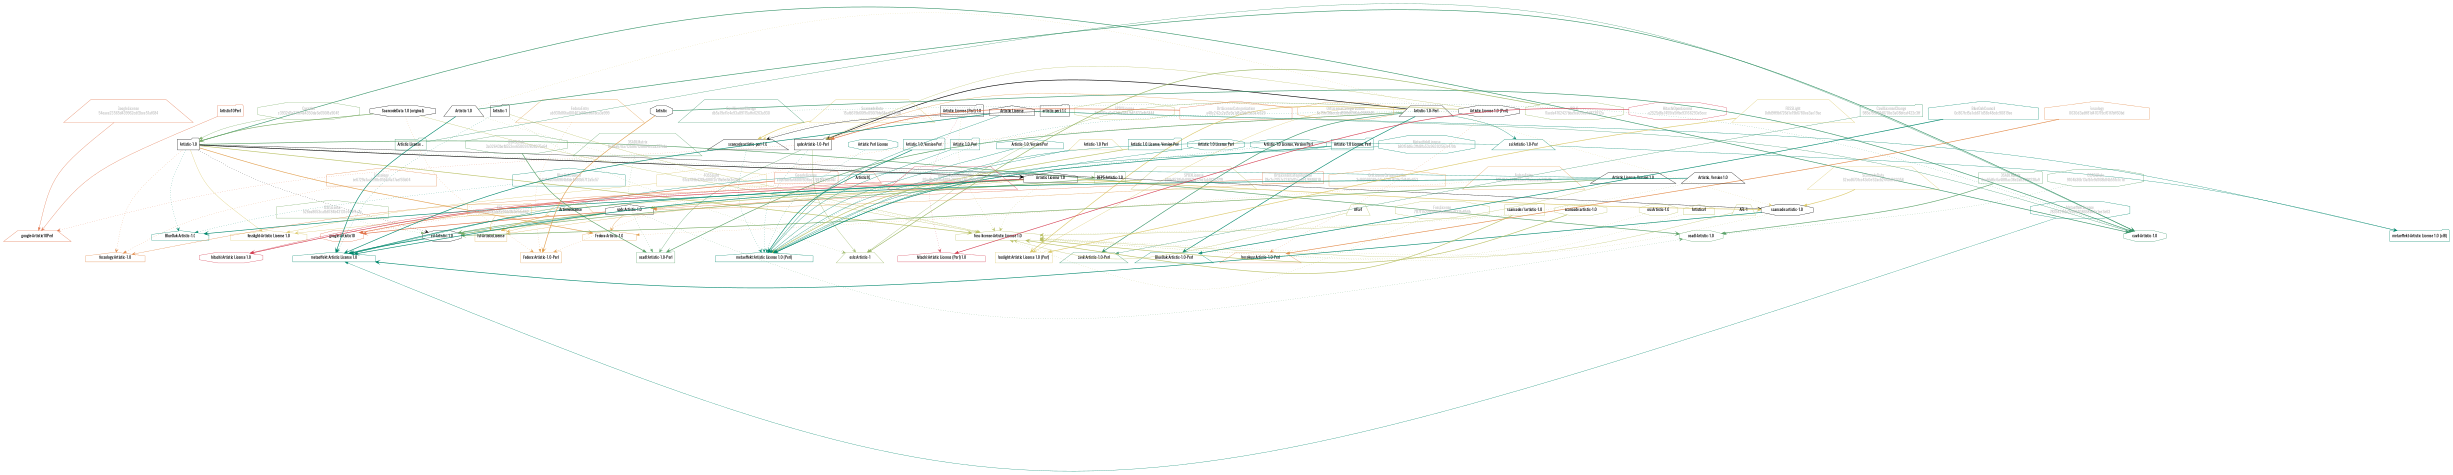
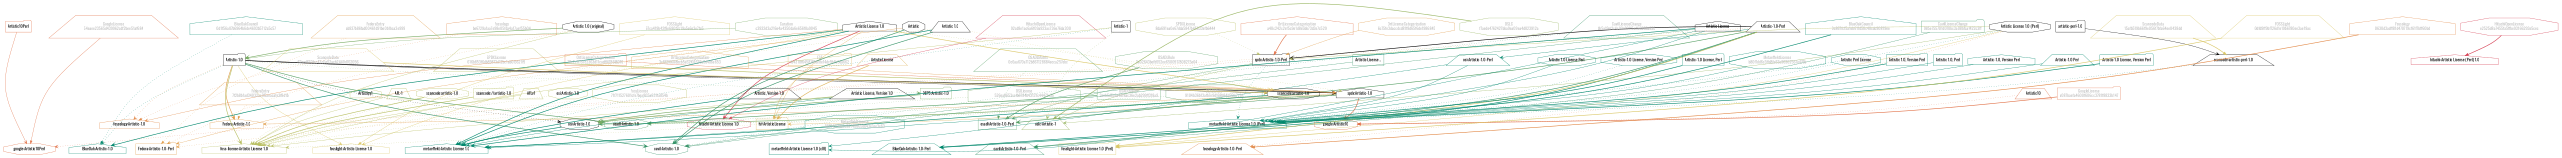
  strict digraph {
    fontname=Oswald
    splines=curved
    node [color="#00876c" fontname=Oswald shape=trapezium]
    edge [color="#00876c" fontname=Oswald style=bold weight=0.7 arrowhead=vee]
    n1 [color="#b8bf62" fillcolor="beige;1" fontcolor=gray label="SPDXLicense\n8da691ea0e67dda5847b45633efb6444" shape=octagon]
    n2 [label="spdx:Artistic-1.0-Perl" shape=folder color=""]
-   n3 [color="#e06f45" label="google:Artistic10Perl"]
+   n3 [color="#e06f45" label="google:Artistic10Perl" shape=octagon]
    n4 [color="#58a066" label="osadl:Artistic-1.0-Perl" shape=folder]
    n5 [color="#98b561" label="oslc:Artistic-1"]
    n6 [label="metaeffekt:Artistic License 1.0 (Perl)" shape=house]
    n7 [color="#e09d4b" label="Fedora:Artistic-1.0-Perl" shape=folder]
    n8 [label="Artistic-1.0-Perl" color=""]
    n9 [label="BlueOak:Artistic-1.0-Perl"]
    n10 [color="#379469" label="cavil:Artistic-1.0-Perl"]
    n11 [label="osi:Artistic-1.0-Perl"]
    n12 [color="#dac767" label="fosslight:Artistic License 1.0 (Perl)" shape=folder]
    n13 [color="#e18745" label="fossology:Artistic-1.0-Perl"]
    n14 [label="metaeffekt:Artistic License 1.0 (cl8)" shape=folder]
    n15 [label="Artistic License 1.0 (Perl)" shape=octagon color=""]
    n16 [color="#b8bf62" fillcolor="beige;1" fontcolor=gray label="SPDXLicense\n616b853f6db89873d12bc1ab0f3627f9"]
    n17 [label="spdx:Artistic-1.0" shape=house color=""]
    n18 [label="osi:Artistic-1.0" shape=octagon color=""]
    n19 [color="#e06f45" label="google:Artistic10" shape=octagon]
    n20 [color="#e09d4b" label="Fedora:Artistic-1.0" shape=house]
    n21 [color="#58a066" label="osadl:Artistic-1.0" shape=octagon]
    n22 [color="#deb256" label="fsf:ArtisticLicense" shape=folder]
    n23 [label="metaeffekt:Artistic License 1.0" shape=house]
    n24 [label="Artistic-1.0" shape=folder color=""]
    n25 [color="#78ab63" label="DEP5:Artistic-1.0" shape=folder]
    n26 [label="BlueOak:Artistic-1.0" shape=house]
    n27 [label="scancode:artistic-1.0" shape=octagon color=""]
    n28 [color="#e18745" label="fossology:Artistic-1.0" shape=house]
    n29 [color="#379469" label="cavil:Artistic-1.0" shape=octagon]
    n30 [color="#b8bf62" label="foss-license:Artistic License 1.0" shape=house]
    n31 [color="#dac767" label="fosslight:Artistic License 1.0" shape=house]
    n32 [label="Artistic License 1.0" shape=house color=""]
    n33 [color="#d43d51" label="hitachi:Artistic License 1.0" shape=octagon]
    n34 [color="#78ab63" fillcolor="beige;1" fontcolor=gray label="OSILicense\n526ea8653cafb8784b43131c44471c3c" shape=house]
    n35 [label="Artistic License, Version 1.0" color=""]
    n36 [color="#e06f45" fillcolor="beige;1" fontcolor=gray label="GoogleLicense\n54eaee23565d439962cdf2bee51af684"]
    n37 [color="#e06f45" label=Artistic10Perl shape=folder]
    n38 [color="#e06f45" fillcolor="beige;1" fontcolor=gray label="GoogleLicense\na087baefa4600f606cc3781f8833b147" shape=folder]
    n39 [color="#e06f45" label=Artistic10]
    n40 [color="#e09d4b" fillcolor="beige;1" fontcolor=gray label="FedoraEntry\nab937b86fad00461d91be0b1bca3e999"]
-   n41 [label="ScancodeData 1.0 (original)" shape=octagon color=""]
+   n41 [label="Artistic 1.0 (original)" shape=octagon color=""]
    n42 [label=Artistic shape=octagon color=""]
    n43 [color="#e09d4b" fillcolor="beige;1" fontcolor=gray label="FedoraEntry\n7f2b8b1ad34032ac7f5aeacafe3f8d1b"]
    n44 [fillcolor="beige;1" fontcolor=gray label="BlueOakCouncil\n0d1f56a07b6964b6de4693b5712a5c57" shape=house]
    n45 [fillcolor="beige;1" fontcolor=gray label="BlueOakCouncil\n0c867fcf5a1eb611d58c48cdc90819ee" shape=house]
    n46 [color="#58a066" fillcolor="beige;1" fontcolor=gray label="OSADLRule\n3a02643befb552ee6500977808275e64" shape=octagon]
    n47 [color="#58a066" fillcolor="beige;1" fontcolor=gray label="OSADLRule\n9104b36b13afb7e9d168b84b55fc7c1d" shape=octagon]
    n48 [color="#58a066" fillcolor="beige;1" fontcolor=gray label="OSADLMatrix\n3eeb5d6c6a48f8ac36e2ab299ff318a9" shape=folder]
    n49 [color="#58a066" fillcolor="beige;1" fontcolor=gray label="OSADLMatrix\n0c6aa670a712b867128684ecca257ebc"]
    n50 [color="#deb256" fillcolor="beige;1" fontcolor=gray label="FSF\nfe4318f6458187de8e14dc9b9e5da662" shape=folder]
    n51 [color="#deb256" label=ArtisticLicense]
    n52 [color="#dac767" fillcolor="beige;1" fontcolor=gray label="ScancodeData\n62ecd670fcc43c0e52acb2440d762056"]
    n53 [label="Artistic 1.0" color=""]
    n54 [color="#dac767" fillcolor="beige;1" fontcolor=gray label="ScancodeData\n15afb519b66f9e056f7bfa64ee0438dd"]
    n55 [label="scancode:artistic-perl-1.0" color=""]
    n56 [label="artistic-perl-1.0" shape=folder color=""]
-   n57 [label="Artistic License (Perl) 1.0" shape=folder color=""]
    n58 [color="#d43d51" label="hitachi:Artistic License (Perl) 1.0" shape=house]
    n59 [color="#98b561" fillcolor="beige;1" fontcolor=gray label="OSLC\nf7aede4762427bba9ea09ea4d823912a" shape=octagon]
    n60 [label="Artistic-1" shape=folder color=""]
    n61 [color="#e18745" fillcolor="beige;1" fontcolor=gray label="Fossology\nbe6729a1aa7e98e05fda4a17aef55b04" shape=house]
    n62 [color="#e18745" fillcolor="beige;1" fontcolor=gray label="Fossology\n0630d3adff81d470719cf61f7bff60bd" shape=house]
    n63 [color="#e06f45" fillcolor="beige;1" fontcolor=gray label="OrtLicenseCategorization\n78e2c7f757c2363d11cadff4786f8010" shape=folder]
    n64 [color="#e06f45" fillcolor="beige;1" fontcolor=gray label="OrtLicenseCategorization\na48c242c2ef5c9e1d8e5bb73d3e7c529" shape=house]
    n65 [color="#e09d4b" fillcolor="beige;1" fontcolor=gray label="OrtLicenseCategorization\n3c8606608bcb5a52f01639a3d4d6e653" shape=house]
    n66 [color="#e09d4b" fillcolor="beige;1" fontcolor=gray label="OrtLicenseCategorization\n6c75fe3daccdcd81f8d65f6de1986845" shape=octagon]
    n67 [color="#379469" fillcolor="beige;1" fontcolor=gray label="CavilLicenseChange\ndb5a19ef1c4e93a89115affe6263a930"]
    n68 [label="Artistic License" shape=house color=""]
    n69 [color="#379469" label="Artistic License .." shape=folder]
    n70 [color="#379469" fillcolor="beige;1" fontcolor=gray label="CavilLicenseChange\n985e755701d070bc3a08bfcaf422c3ff" shape=folder]
    n71 [fillcolor="beige;1" fontcolor=gray label="MetaeffektLicense\n783542f7de2c997408658b43e1ee3e63" shape=octagon]
    n72 [label="Artistic, Version 1.0" color=""]
    n73 [fillcolor="beige;1" fontcolor=gray label="MetaeffektLicense\nb80f7dd6c3ffd8fa53c96302567e479b" shape=octagon]
    n74 [label="Artistic Perl License" shape=octagon]
    n75 [label="Artistic 1.0, Version Perl" shape=folder]
    n76 [label="Artistic 1.0, Perl" shape=folder]
    n77 [label="Artistic-1.0, Version Perl" shape=house]
-   n78 [color="#dac767" label="Artistic-1.0 Perl"]
+   n78 [label="Artistic-1.0 Perl"]
    n79 [label="Artistic 1.0 License, Version Perl" shape=folder]
    n80 [label="Artistic 1.0 License Perl" shape=octagon]
    n81 [label="Artistic-1.0 License, Version Perl" shape=octagon]
    n82 [label="Artistic-1.0 License, Perl" shape=folder]
    n83 [color="#b8bf62" fillcolor="beige;1" fontcolor=gray label="FossLicense\n71f711527601cfe7bea805a031fa854b" shape=octagon]
    n84 [color="#b8bf62" label="scancode://artistic-1.0" shape=folder]
    n85 [color="#b8bf62" label="scancode:artistic-1.0" shape=octagon]
    n86 [color="#b8bf62" label="osi:Artistic-1.0" shape=octagon]
    n87 [color="#b8bf62" label=Artisticv1 shape=house]
    n88 [color="#b8bf62" label="AFL-1"]
    n89 [color="#b8bf62" label=AFLv1]
    n90 [color="#dac767" fillcolor="beige;1" fontcolor=gray label="FOSSLight\n0dfd9ff9bf726d1e19b6780ee3ae19ac"]
    n91 [color="#dac767" fillcolor="beige;1" fontcolor=gray label="FOSSLight\n67ca419b42f8e680f2c19a5e6e3e7fa5" shape=house]
    n92 [color="#d43d51" fillcolor="beige;1" fontcolor=gray label="HitachiOpenLicense\n92cd8e1ac6a6f09a923ac736e76da300"]
    n93 [color="#d43d51" fillcolor="beige;1" fontcolor=gray label="HitachiOpenLicense\ne2525d8a7455fa5ffbe93166293e5cec" shape=octagon]
    n94 [color="#78ab63" fillcolor="beige;1" fontcolor=gray label="Curation\nc3932d3a216e4a4350da6e656f8a9045" shape=octagon]
    n1 -> n2 [color="#b8bf62" style=dotted weight=0.5 arrowhead=""]
    n2 -> n3 [color="#e06f45" style=dotted]
    n2 -> n4 [color="#58a066" style=solid]
    n2 -> n5 [color="#98b561" style=solid]
    n2 -> n6 [style=dotted]
    n8 -> n2 [color=""]
    n8 -> n4 [color="#58a066"]
    n8 -> n7 [color="#e09d4b" style=dotted]
    n8 -> n9
    n8 -> n10 [color="#379469"]
    n8 -> n11 [style=solid]
    n8 -> n12 [color="#dac767"]
    n11 -> n6 [style=solid weight=0.5]
    n11 -> n14 [style=solid weight=0.5]
    n15 -> n2 [color="#b8bf62" style=solid]
    n15 -> n5 [color="#98b561" style=solid]
    n15 -> n6 [style=dotted]
    n15 -> n12 [color="#dac767" style=solid]
    n15 -> n13 [color="#e18745" style=dotted]
    n16 -> n17 [color="#b8bf62" weight=0.5 arrowhead=""]
    n17 -> n18 [color="#78ab63"]
    n17 -> n19 [color="#e06f45"]
    n17 -> n20 [color="#e09d4b" style=solid]
    n17 -> n21 [color="#58a066" style=dotted]
    n17 -> n22 [color="#deb256" style=solid weight=0.5]
    n17 -> n23 [style=solid]
    n18 -> n23 [weight=0.5]
-   n24 -> n32 [color=""]
+   n24 -> n17 [color=""]
    n24 -> n18 [style=dotted color=""]
    n24 -> n20 [color="#e09d4b"]
    n24 -> n21 [color="#58a066"]
    n24 -> n25 [color="#78ab63" style=dotted]
    n24 -> n26 [style=dotted]
    n24 -> n27 [style=solid color=""]
    n24 -> n28 [color="#e18745" style=dotted]
    n24 -> n29 [color="#379469"]
    n24 -> n30 [color="#b8bf62"]
    n24 -> n31 [color="#dac767" style=solid]
    n25 -> n18 [color="#78ab63"]
    n27 -> n23 [weight=0.5]
    n27 -> n30 [color="#b8bf62" style=dotted]
    n32 -> n17 [color="#b8bf62" style=dotted]
    n32 -> n22 [color="#deb256" style=solid]
    n32 -> n23
    n32 -> n26
    n32 -> n27 [color="#dac767"]
    n32 -> n28 [color="#e18745" style=solid]
    n32 -> n30 [color="#b8bf62" style=dotted]
    n32 -> n31 [color="#dac767" style=solid]
    n32 -> n33 [color="#d43d51"]
    n34 -> n18 [color="#78ab63" style=dotted weight=0.5 arrowhead=""]
    n35 -> n18 [color="#78ab63"]
    n35 -> n23 [style=solid weight=0.5]
    n35 -> n30 [color="#b8bf62" style=solid]
    n36 -> n3 [color="#e06f45" style=solid weight=0.5 arrowhead=""]
    n37 -> n3 [color="#e06f45" style=solid]
    n38 -> n19 [color="#e06f45" weight=0.5 arrowhead=""]
    n39 -> n19 [color="#e06f45" style=dotted]
    n40 -> n7 [color="#e09d4b" style=dotted weight=0.5 arrowhead=""]
    n41 -> n7 [color="#e09d4b" style=dotted weight=0.5]
    n41 -> n24 [color="#78ab63"]
    n41 -> n30 [color="#b8bf62" style=solid]
-   n42 -> n7 [color="#e09d4b" weight=0.5]
+   n42 -> n7 [color="#e09d4b" style=solid weight=0.5]
    n42 -> n29 [color="#379469" weight=0.5]
    n43 -> n20 [color="#e09d4b" style=dotted weight=0.5 arrowhead=""]
    n44 -> n26 [style=dotted weight=0.5 arrowhead=""]
    n45 -> n9 [weight=0.5 arrowhead=""]
    n46 -> n4 [color="#58a066" weight=0.5 arrowhead=""]
    n47 -> n21 [color="#58a066" style=dotted weight=0.5 arrowhead=""]
    n48 -> n21 [color="#58a066" weight=0.5 arrowhead=""]
    n49 -> n4 [color="#58a066" style=dotted weight=0.5 arrowhead=""]
    n50 -> n22 [color="#deb256" style=solid weight=0.5 arrowhead=""]
    n51 -> n22 [color="#deb256"]
    n52 -> n27 [color="#dac767" weight=0.5 arrowhead=""]
    n53 -> n23 [weight=0.5]
    n53 -> n27 [color="#dac767" style=dotted]
    n53 -> n29 [color="#379469" weight=0.5]
    n53 -> n30 [color="#b8bf62" style=dotted]
    n54 -> n55 [color="#dac767" weight=0.5 arrowhead=""]
    n55 -> n6 [style=dotted weight=0.5]
    n56 -> n55 [style=solid color=""]
-   n57 -> n30 [color="#b8bf62" style=dotted]
-   n57 -> n55 [color="#dac767" style=dotted]
-   n57 -> n58 [color="#d43d51" style=dotted]
    n59 -> n5 [color="#98b561" weight=0.5 arrowhead=""]
    n60 -> n5 [color="#98b561" style=dotted]
    n60 -> n23 [style=dotted weight=0.5]
    n60 -> n30 [color="#b8bf62" style=solid]
    n61 -> n28 [color="#e18745" style=dotted weight=0.5 arrowhead=""]
    n62 -> n13 [color="#e18745" weight=0.5 arrowhead=""]
    n63 -> n17 [color="#e06f45" style=solid weight=0.5 arrowhead=""]
    n64 -> n2 [color="#e06f45" weight=0.5 arrowhead=""]
    n65 -> n17 [color="#e09d4b" style=solid weight=0.5 arrowhead=""]
    n66 -> n2 [color="#e09d4b" style=solid weight=0.5 arrowhead=""]
    n67 -> n29 [color="#379469" style=dotted weight=0.5 arrowhead=""]
    n68 -> n6 [style=solid weight=0.5]
    n68 -> n14 [style=solid weight=0.5]
    n68 -> n23 [weight=0.5]
    n68 -> n29 [color="#379469" style=solid weight=0.5]
    n69 -> n29 [color="#379469" style=solid weight=0.5]
    n70 -> n10 [color="#379469" style=solid weight=0.5 arrowhead=""]
    n71 -> n23 [style=solid weight=0.5 arrowhead=""]
    n72 -> n23 [weight=0.5]
    n72 -> n30 [color="#b8bf62" style=dotted]
    n73 -> n6 [style=solid weight=0.5 arrowhead=""]
    n74 -> n6 [style=dotted weight=0.5]
    n75 -> n6 [weight=0.5]
    n76 -> n6 [style=solid weight=0.5]
    n77 -> n6 [style=solid weight=0.5]
    n78 -> n6 [style=solid weight=0.5]
-   n79 -> n6 [color="#b8bf62" weight=0.5]
+   n79 -> n6 [weight=0.5]
    n80 -> n6 [style=solid weight=0.5]
    n81 -> n6 [style=dotted weight=0.5]
    n82 -> n6 [weight=0.5]
    n83 -> n30 [color="#b8bf62" style=dotted weight=0.5 arrowhead=""]
    n84 -> n30 [color="#b8bf62"]
    n85 -> n30 [color="#b8bf62"]
    n86 -> n30 [color="#b8bf62" style=dotted]
    n87 -> n30 [color="#b8bf62" style=dotted]
    n88 -> n30 [color="#b8bf62" style=solid]
    n89 -> n30 [color="#b8bf62" style=solid]
    n90 -> n12 [color="#dac767" weight=0.5 arrowhead=""]
    n91 -> n31 [color="#dac767" style=solid weight=0.5 arrowhead=""]
    n92 -> n33 [color="#d43d51" style=solid weight=0.5 arrowhead=""]
    n93 -> n58 [color="#d43d51" weight=0.5 arrowhead=""]
    n94 -> n24 [color="#78ab63" style=solid weight=0.5 arrowhead=""]
  }
